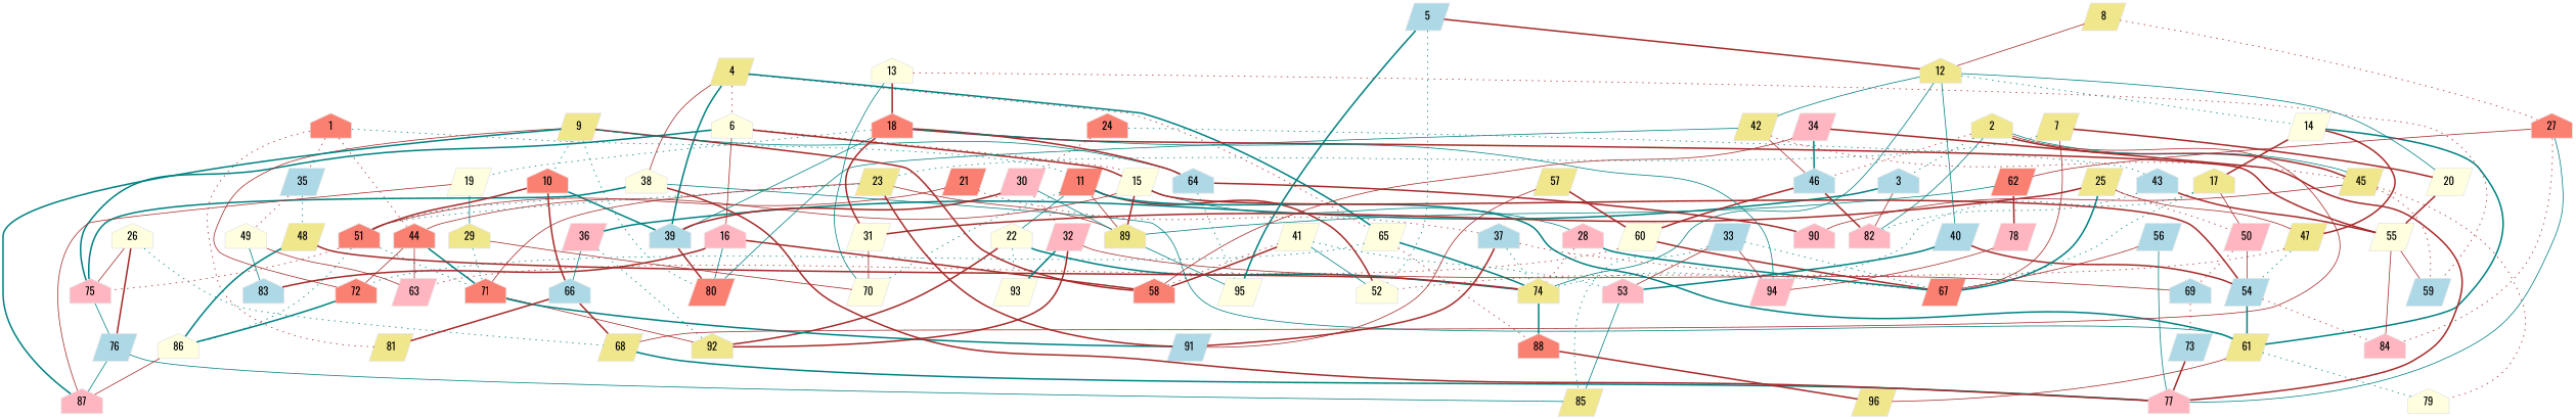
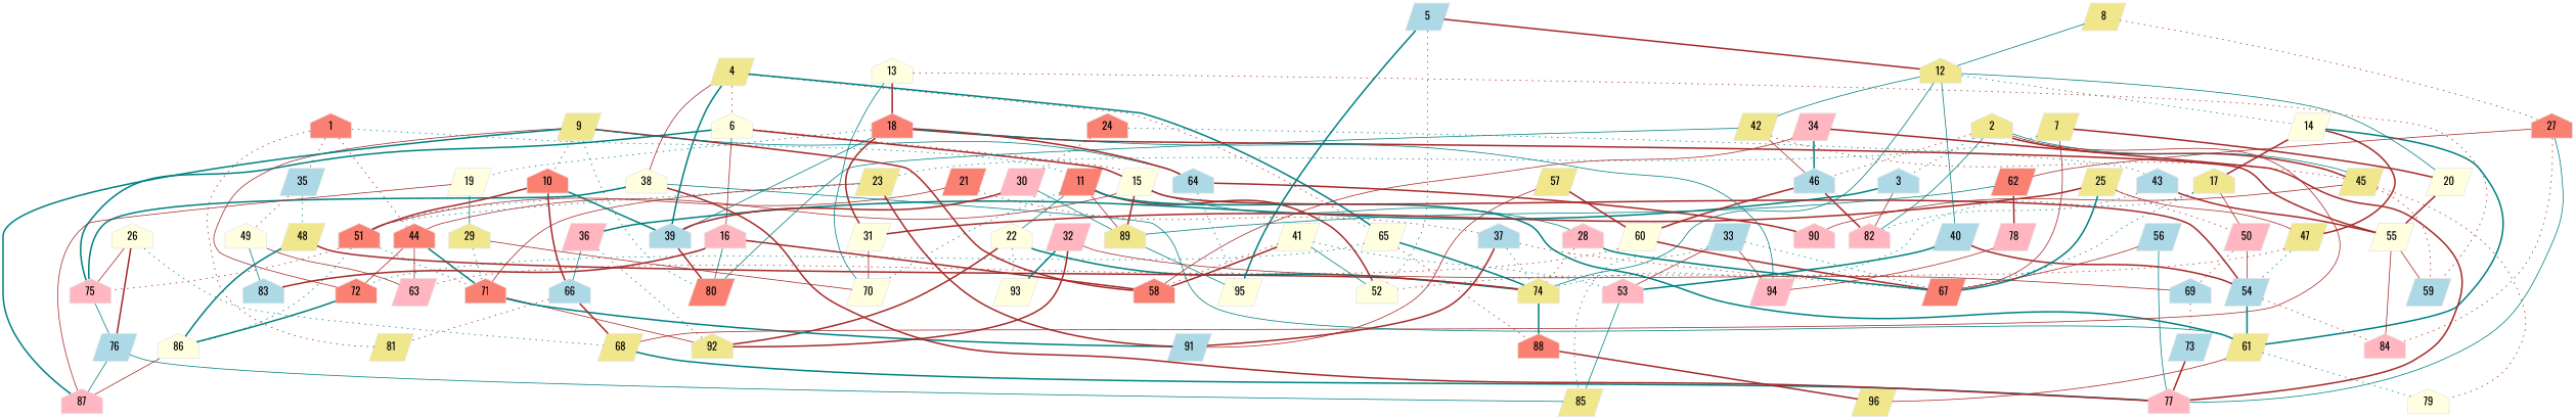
  graph {
    fontname=Oswald
    node [color=gray90 fillcolor=khaki fontname=Oswald shape=parallelogram style=filled]
    edge [color=brown fontname=Oswald style=bold]
    1 [fillcolor=salmon shape=house]
    11 [fillcolor=salmon]
    35 [fillcolor=lightblue]
    44 [fillcolor=salmon shape=house]
    81
    52 [fillcolor=lightyellow shape=house]
    22 [fillcolor=lightyellow shape=house]
    61
    70 [fillcolor=lightyellow]
    89 [shape=house]
    48
    49 [fillcolor=lightyellow shape=house]
    72 [fillcolor=salmon shape=house]
    71 [fillcolor=salmon shape=house]
    63 [fillcolor=lightpink]
    2 [shape=house]
    3 [fillcolor=lightblue shape=house]
    45
    46 [fillcolor=lightblue shape=house]
    68
    82 [fillcolor=lightpink shape=house]
    36 [fillcolor=lightpink]
    59 [fillcolor=lightblue]
    79 [fillcolor=lightyellow shape=house]
    90 [fillcolor=lightpink shape=house]
    60 [fillcolor=lightyellow]
    77 [fillcolor=lightpink shape=house]
    66 [fillcolor=lightblue shape=house]
    92 [shape=house]
    6 [fillcolor=lightyellow shape=house]
    4
    38 [fillcolor=lightyellow shape=house]
    39 [fillcolor=lightblue shape=house]
    65 [fillcolor=lightyellow]
    15 [fillcolor=lightyellow]
    16 [fillcolor=lightpink shape=house]
    75 [fillcolor=lightpink shape=house]
    51 [fillcolor=salmon shape=house]
    80 [fillcolor=salmon]
    74 [shape=house]
    88 [fillcolor=salmon shape=house]
    93 [fillcolor=lightyellow]
    5 [fillcolor=lightblue]
    12 [shape=house]
    95 [fillcolor=lightyellow]
    20 [fillcolor=lightyellow]
    14 [fillcolor=lightyellow]
    40 [fillcolor=lightblue]
    42
    28 [fillcolor=lightpink shape=house]
    54 [fillcolor=lightblue]
    58 [fillcolor=salmon shape=house]
    83 [fillcolor=lightblue shape=house]
    76 [fillcolor=lightblue]
    7
    23
    67 [fillcolor=salmon]
    55 [fillcolor=lightyellow]
    91 [fillcolor=lightblue]
    8
    27 [fillcolor=salmon shape=house]
    62 [fillcolor=salmon]
    84 [fillcolor=lightpink shape=house]
    10 [fillcolor=salmon shape=house]
    9
    64 [fillcolor=lightblue shape=house]
    87 [fillcolor=lightpink shape=house]
    86 [fillcolor=lightyellow shape=house]
    96
    17 [shape=house]
    47
    53 [fillcolor=lightpink shape=house]
    13 [fillcolor=lightyellow shape=house]
    18 [fillcolor=salmon shape=house]
    19 [fillcolor=lightyellow]
    31 [fillcolor=lightyellow]
    94 [fillcolor=lightpink]
    50 [fillcolor=lightpink]
    69 [fillcolor=lightblue shape=house]
    29 [shape=house]
    21 [fillcolor=salmon]
    37 [fillcolor=lightblue shape=house]
    24 [fillcolor=salmon shape=house]
    30 [fillcolor=lightpink]
    43 [fillcolor=lightblue shape=house]
    32 [fillcolor=lightpink]
    25
    26 [fillcolor=lightyellow shape=house]
    85
    78 [fillcolor=lightpink]
    73 [fillcolor=lightblue]
    33 [fillcolor=lightblue]
    34 [fillcolor=lightpink]
    41 [fillcolor=lightyellow]
    56 [fillcolor=lightblue]
    57
    1 -- 11 [color=teal style=dotted]
    1 -- 35 [style=dotted]
    1 -- 44 [style=dotted]
    1 -- 81 [style=dotted]
    11 -- 52
    11 -- 22 [color=teal style=solid]
    11 -- 61 [color=teal]
    11 -- 70 [color=teal style=dotted]
    11 -- 89 [style=solid]
    35 -- 48 [color=teal style=dotted]
    35 -- 49 [style=dotted]
    44 -- 72 [style=solid]
    44 -- 71 [color=teal]
    44 -- 63 [style=solid]
    22 -- 92
    22 -- 74 [color=teal]
    22 -- 93 [color=teal style=dotted]
    61 -- 79 [color=teal style=dotted]
    61 -- 96 [style=solid]
    89 -- 95 [color=teal style=solid]
    48 -- 74
    48 -- 86 [color=teal]
    49 -- 63 [style=solid]
    49 -- 83 [color=teal style=solid]
    72 -- 86 [color=teal]
    71 -- 92 [style=solid]
    71 -- 91 [color=teal]
    2 -- 3 [color=teal style=dotted]
    2 -- 45
    2 -- 45 [color=teal style=solid]
    2 -- 46 [style=dotted]
    2 -- 68 [style=solid]
    2 -- 82 [color=teal style=solid]
    3 -- 82 [style=solid]
    3 -- 36 [color=teal]
    45 -- 59 [style=dotted]
    45 -- 79 [style=dotted]
    45 -- 90 [style=solid]
    46 -- 82
    46 -- 60
    68 -- 77 [color=teal]
    36 -- 66 [color=teal style=solid]
    36 -- 92 [color=teal style=dotted]
    60 -- 63 [style=dotted]
    60 -- 67
-   66 -- 81
+   66 -- 81 [style=dotted]
    66 -- 68
    6 -- 15
    6 -- 15 [style=dotted]
    6 -- 16 [style=solid]
    6 -- 75 [color=teal]
    4 -- 6 [style=dotted]
    4 -- 38 [style=solid]
    4 -- 39 [color=teal]
    4 -- 65 [style=dotted]
    4 -- 65 [color=teal]
    38 -- 61 [color=teal style=solid]
    38 -- 77
    38 -- 75 [color=teal]
    38 -- 51 [color=teal style=dotted]
    39 -- 80
    65 -- 72 [color=teal style=dotted]
    65 -- 74 [color=teal]
    65 -- 88 [style=dotted]
    15 -- 44 [style=solid]
    15 -- 89
    15 -- 28 [color=teal style=solid]
    15 -- 54
    16 -- 80 [color=teal style=solid]
    16 -- 58
    16 -- 83
    75 -- 76 [color=teal style=solid]
    51 -- 71 [color=teal style=dotted]
    51 -- 75 [style=dotted]
    51 -- 86 [color=teal style=dotted]
    74 -- 88 [color=teal]
    88 -- 96
    5 -- 52 [color=teal style=dotted]
    5 -- 12
    5 -- 95 [color=teal]
    12 -- 74 [color=teal style=solid]
    12 -- 20 [color=teal style=solid]
    12 -- 14 [color=teal style=dotted]
    12 -- 40 [color=teal style=solid]
    12 -- 42 [color=teal style=solid]
    20 -- 55
    14 -- 61 [color=teal]
    14 -- 17
    14 -- 47
    40 -- 54
    40 -- 53 [color=teal]
    42 -- 45 [style=dotted]
    42 -- 46 [style=solid]
    42 -- 80 [color=teal style=solid]
    28 -- 74 [style=dotted]
    28 -- 67 [color=teal]
    54 -- 61 [color=teal]
    54 -- 84 [style=dotted]
    76 -- 87 [color=teal style=solid]
    76 -- 85 [color=teal style=solid]
    7 -- 20
    7 -- 23 [color=teal style=dotted]
    7 -- 67 [style=solid]
-   23 -- 89 [style=solid]
    23 -- 71 [style=solid]
    23 -- 51 [color=teal style=dotted]
    23 -- 91
    55 -- 59 [style=solid]
    55 -- 84 [style=solid]
-   8 -- 12 [style=solid]
+   8 -- 12 [color=teal style=solid]
    8 -- 27 [style=dotted]
    27 -- 77 [color=teal style=solid]
    27 -- 62 [style=solid]
    27 -- 84 [style=dotted]
    62 -- 89 [color=teal style=solid]
    62 -- 78
    10 -- 66
    10 -- 39 [color=teal]
    10 -- 51
    9 -- 72 [style=solid]
    9 -- 80 [color=teal style=dotted]
    9 -- 58
    9 -- 10 [color=teal style=dotted]
    9 -- 64 [color=teal style=solid]
    9 -- 87 [color=teal]
    64 -- 90
    64 -- 95 [color=teal style=dotted]
    86 -- 87 [style=solid]
    17 -- 74 [color=teal style=dotted]
    17 -- 67 [color=teal style=dotted]
    17 -- 50 [style=solid]
    47 -- 52 [style=dotted]
    47 -- 54 [color=teal style=dotted]
    53 -- 85 [color=teal style=solid]
    13 -- 70 [color=teal style=solid]
    13 -- 59 [style=dotted]
    13 -- 18
    18 -- 39 [color=teal style=solid]
    18 -- 55
    18 -- 64
    18 -- 19 [color=teal style=dotted]
    18 -- 31
    18 -- 94 [color=teal style=solid]
    19 -- 87 [style=solid]
    19 -- 29 [color=teal style=solid]
    31 -- 70 [style=solid]
    50 -- 54 [style=solid]
    50 -- 69 [style=dotted]
    69 -- 73 [style=dotted]
    29 -- 70 [style=solid]
    29 -- 71 [color=teal style=dotted]
    21 -- 51 [style=solid]
    21 -- 37 [style=dotted]
    37 -- 74 [color=teal style=dotted]
    37 -- 67 [style=dotted]
    37 -- 91
    24 -- 30 [style=dotted]
    24 -- 43 [color=teal style=dotted]
    30 -- 89 [color=teal style=solid]
    30 -- 39
    30 -- 32 [style=dotted]
    43 -- 82 [color=teal style=dotted]
    43 -- 55
    32 -- 92
    32 -- 93 [color=teal]
    32 -- 69 [style=solid]
    25 -- 67 [color=teal]
    25 -- 47 [style=solid]
    25 -- 31
    25 -- 50 [style=dotted]
    26 -- 68 [color=teal style=dotted]
    26 -- 75 [style=solid]
    26 -- 76
    78 -- 94 [style=solid]
    73 -- 77
    33 -- 67 [color=teal style=dotted]
    33 -- 53 [style=solid]
    33 -- 94 [style=solid]
    33 -- 85 [color=teal style=dotted]
    34 -- 46 [color=teal]
    34 -- 77
    34 -- 58 [style=solid]
    41 -- 52 [color=teal style=solid]
    41 -- 58 [style=dotted]
    41 -- 58
    41 -- 53 [color=teal style=dotted]
    56 -- 77 [color=teal style=solid]
    56 -- 67 [style=solid]
    57 -- 60
    57 -- 91 [style=solid]
  }
